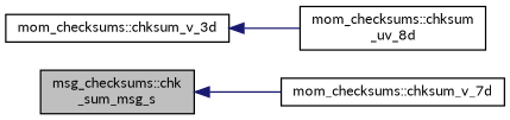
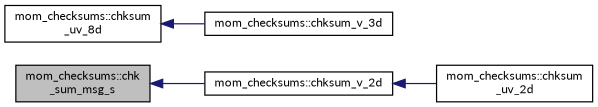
  digraph {
    fontname=Lato
    rankdir=LR
    node [color=black fillcolor=white fontname=Lato fontsize=10 shape=record style=filled]
    edge [color=midnightblue dir=back fontname=Lato fontsize=10 labelfontname=Helvetica labelfontsize=10 style=solid]
-   n1 [fillcolor=grey75 fontcolor=black height=0.2 label="msg_checksums::chk\l_sum_msg_s" width=0.4]
-   n2 [height=0.2 label="mom_checksums::chksum_v_7d" width=0.4]
+   n1 [fillcolor=grey75 fontcolor=black height=0.2 label="mom_checksums::chk\l_sum_msg_s" width=0.4]
+   n2 [height=0.2 label="mom_checksums::chksum_v_2d" width=0.4]
+   n3 [height=0.2 label="mom_checksums::chksum\l_uv_2d" width=0.4]
    n4 [height=0.2 label="mom_checksums::chksum_v_3d" width=0.4]
    n5 [height=0.2 label="mom_checksums::chksum\l_uv_8d" width=0.4]
    n1 -> n2
-   n4 -> n5
+   n2 -> n3
+   n5 -> n4
  }
